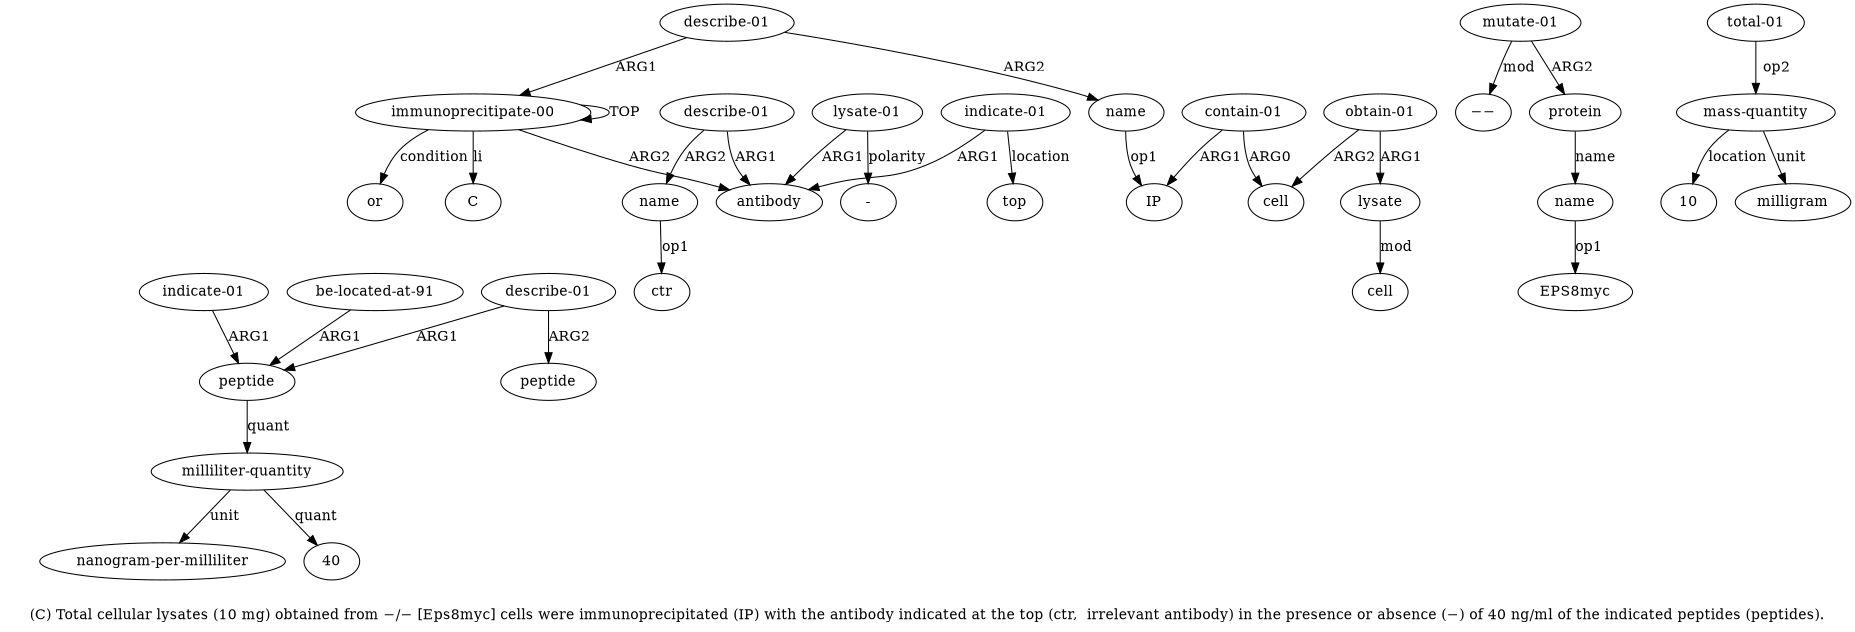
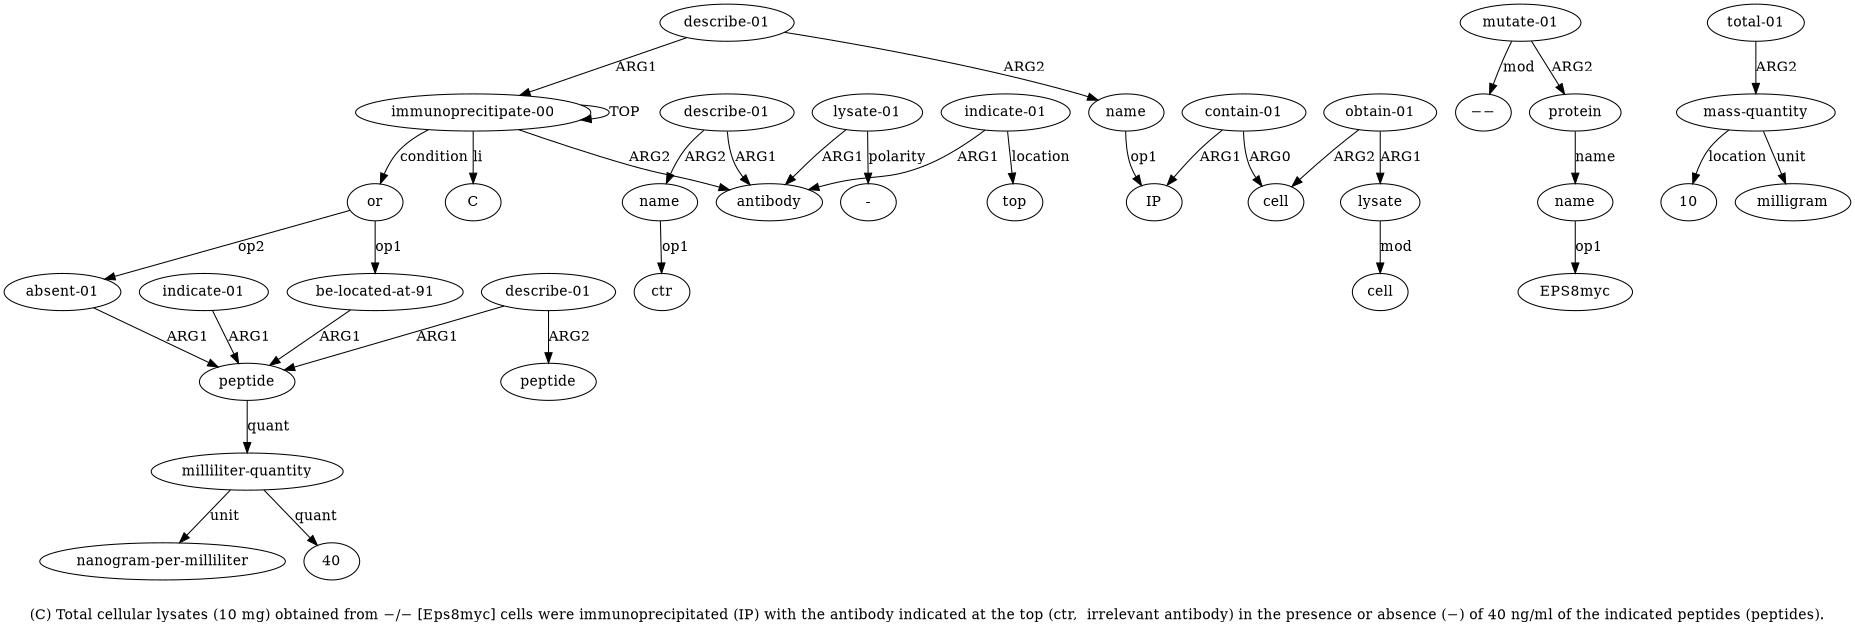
  digraph {
    label="(C) Total cellular lysates (10 mg) obtained from −/− [Eps8myc] cells were immunoprecipitated (IP) with the antibody indicated at the top (ctr,  irrelevant antibody) in the presence or absence (−) of 40 ng/ml of the indicated peptides (peptides)."
    node [color=black gold_ind=-1 gold_label="describe-01" test_ind=-1 test_label="describe-01"]
    edge [color=black gold_label=ARG1 test_label=ARG1]
    n1 [gold_ind=20 gold_label="be-located-at-91" label="be-located-at-91" test_ind=20 test_label="be-located-at-91"]
    n2 [gold_ind=21 gold_label=peptide label=peptide test_ind=21 test_label=peptide]
    n3 [gold_ind=23 gold_label="concentration-quantity" label="milliliter-quantity" test_ind=23 test_label="concentration-quantity"]
    n4 [gold_ind=24 gold_label="nanogram-per-milliliter" label="nanogram-per-milliliter" test_ind=24 test_label="nanogram-per-milliliter"]
    n5 [gold_label=40 label=40 test_label=40]
    n6 [gold_ind=22 gold_label="indicate-01" label="indicate-01" test_ind=22 test_label="indicate-01"]
    n7 [gold_ind=25 label="describe-01" test_ind=25]
    n8 [gold_ind=26 gold_label=peptide label=peptide test_ind=26 test_label=peptide]
+   n9 [gold_ind=27 gold_label="absent-01" label="absent-01" test_ind=27 test_label="absent-01"]
    n10 [gold_ind=28 gold_label=C label=C test_ind=28 test_label=C]
    n11 [gold_ind=29 label="describe-01" test_ind=29]
    n12 [gold_ind=30 gold_label=name label=name test_ind=30 test_label=name]
    n13 [gold_ind=0 gold_label="immunoprecitipate-00" label="immunoprecitipate-00" test_ind=0 test_label="immunoprecitipate-00"]
    n14 [gold_label=IP label=IP test_label=IP]
    n15 [gold_ind=12 gold_label=antibody label=antibody test_ind=12 test_label=antibody]
    n16 [gold_ind=19 gold_label=or label=or test_ind=19 test_label=or]
    n17 [gold_ind=1 gold_label=lysate label=lysate test_ind=1 test_label=lysate]
    n18 [gold_ind=2 gold_label=cell label=cell test_ind=2 test_label=cell]
    n19 [gold_label=EPS8myc label=EPS8myc test_label=EPS8myc]
    n20 [gold_label=10 label=10 test_label=10]
    n21 [gold_label="−−" label="−−" test_label="−−"]
    n22 [gold_ind=15 gold_label="relevant-01" label="lysate-01" test_ind=15 test_label="relevant-01"]
    n23 [gold_label="-" label="-" test_label="-"]
    n24 [gold_ind=14 gold_label=top label=top test_ind=14 test_label=top]
    n25 [gold_ind=17 gold_label=name label=name test_ind=17 test_label=name]
    n26 [gold_ind=18 gold_label=ctr label=ctr test_ind=18 test_label=ctr]
    n27 [gold_ind=16 label="describe-01" test_ind=16]
    n28 [gold_ind=11 gold_label="mutate-01" label="mutate-01" test_ind=11 test_label="mutate-01"]
    n29 [gold_ind=9 gold_label=protein label=protein test_ind=9 test_label=protein]
    n30 [gold_ind=10 gold_label=name label=name test_ind=10 test_label=name]
    n31 [gold_ind=13 gold_label="indicate-01" label="indicate-01" test_ind=13 test_label="indicate-01"]
    n32 [gold_ind=3 gold_label="total-01" label="total-01" test_ind=3 test_label="total-01"]
    n33 [gold_ind=4 gold_label="mass-quantity" label="mass-quantity" test_ind=4 test_label="mass-quantity"]
    n34 [gold_ind=5 gold_label=milligram label=milligram test_ind=5 test_label=milligram]
    n35 [gold_ind=7 gold_label=cell label=cell test_ind=7 test_label=cell]
    n36 [gold_ind=6 gold_label="obtain-01" label="obtain-01" test_ind=6 test_label="obtain-01"]
    n37 [gold_ind=8 gold_label="contain-01" label="contain-01" test_ind=8 test_label="contain-01"]
    n1 -> n2 [label=ARG1]
    n2 -> n3 [gold_label=quant label=quant test_label=quant]
    n3 -> n4 [gold_label=unit label=unit test_label=unit]
    n3 -> n5 [gold_label=quant label=quant test_label=quant]
    n6 -> n2 [label=ARG1]
    n7 -> n2 [label=ARG1]
    n7 -> n8 [gold_label=ARG2 label=ARG2 test_label=ARG2]
+   n9 -> n2 [label=ARG1]
    n11 -> n12 [gold_label=ARG2 label=ARG2 test_label=ARG2]
    n11 -> n13 [label=ARG1]
    n12 -> n14 [gold_label=op1 label=op1 test_label=op1]
    n13 -> n10 [gold_label=li label=li test_label=li]
    n13 -> n13 [gold_label=TOP label=TOP test_label=TOP]
    n13 -> n15 [gold_label=ARG2 label=ARG2 test_label=ARG2]
    n13 -> n16 [gold_label=condition label=condition test_label=condition]
+   n16 -> n1 [gold_label=op1 label=op1 test_label=op1]
+   n16 -> n9 [gold_label=op2 label=op2 test_label=op2]
    n17 -> n18 [gold_label=mod label=mod test_label=mod]
    n22 -> n15 [label=ARG1]
    n22 -> n23 [gold_label=polarity label=polarity test_label=polarity]
    n25 -> n26 [gold_label=op1 label=op1 test_label=op1]
    n27 -> n15 [label=ARG1]
    n27 -> n25 [gold_label=ARG2 label=ARG2 test_label=ARG2]
    n28 -> n21 [gold_label=mod label=mod test_label=mod]
    n28 -> n29 [gold_label=ARG2 label=ARG2 test_label=ARG2]
    n29 -> n30 [gold_label=name label=name test_label=name]
    n30 -> n19 [gold_label=op1 label=op1 test_label=op1]
    n31 -> n15 [label=ARG1]
    n31 -> n24 [gold_label=location label=location test_label=location]
-   n32 -> n33 [gold_label=ARG2 label=op2 test_label=ARG2]
+   n32 -> n33 [gold_label=ARG2 label=ARG2 test_label=ARG2]
    n33 -> n20 [gold_label=quant label=location test_label=quant]
    n33 -> n34 [gold_label=unit label=unit test_label=unit]
    n36 -> n17 [label=ARG1]
    n36 -> n35 [gold_label=ARG2 label=ARG2 test_label=ARG2]
    n37 -> n14 [label=ARG1]
    n37 -> n35 [gold_label=ARG0 label=ARG0 test_label=ARG0]
  }
